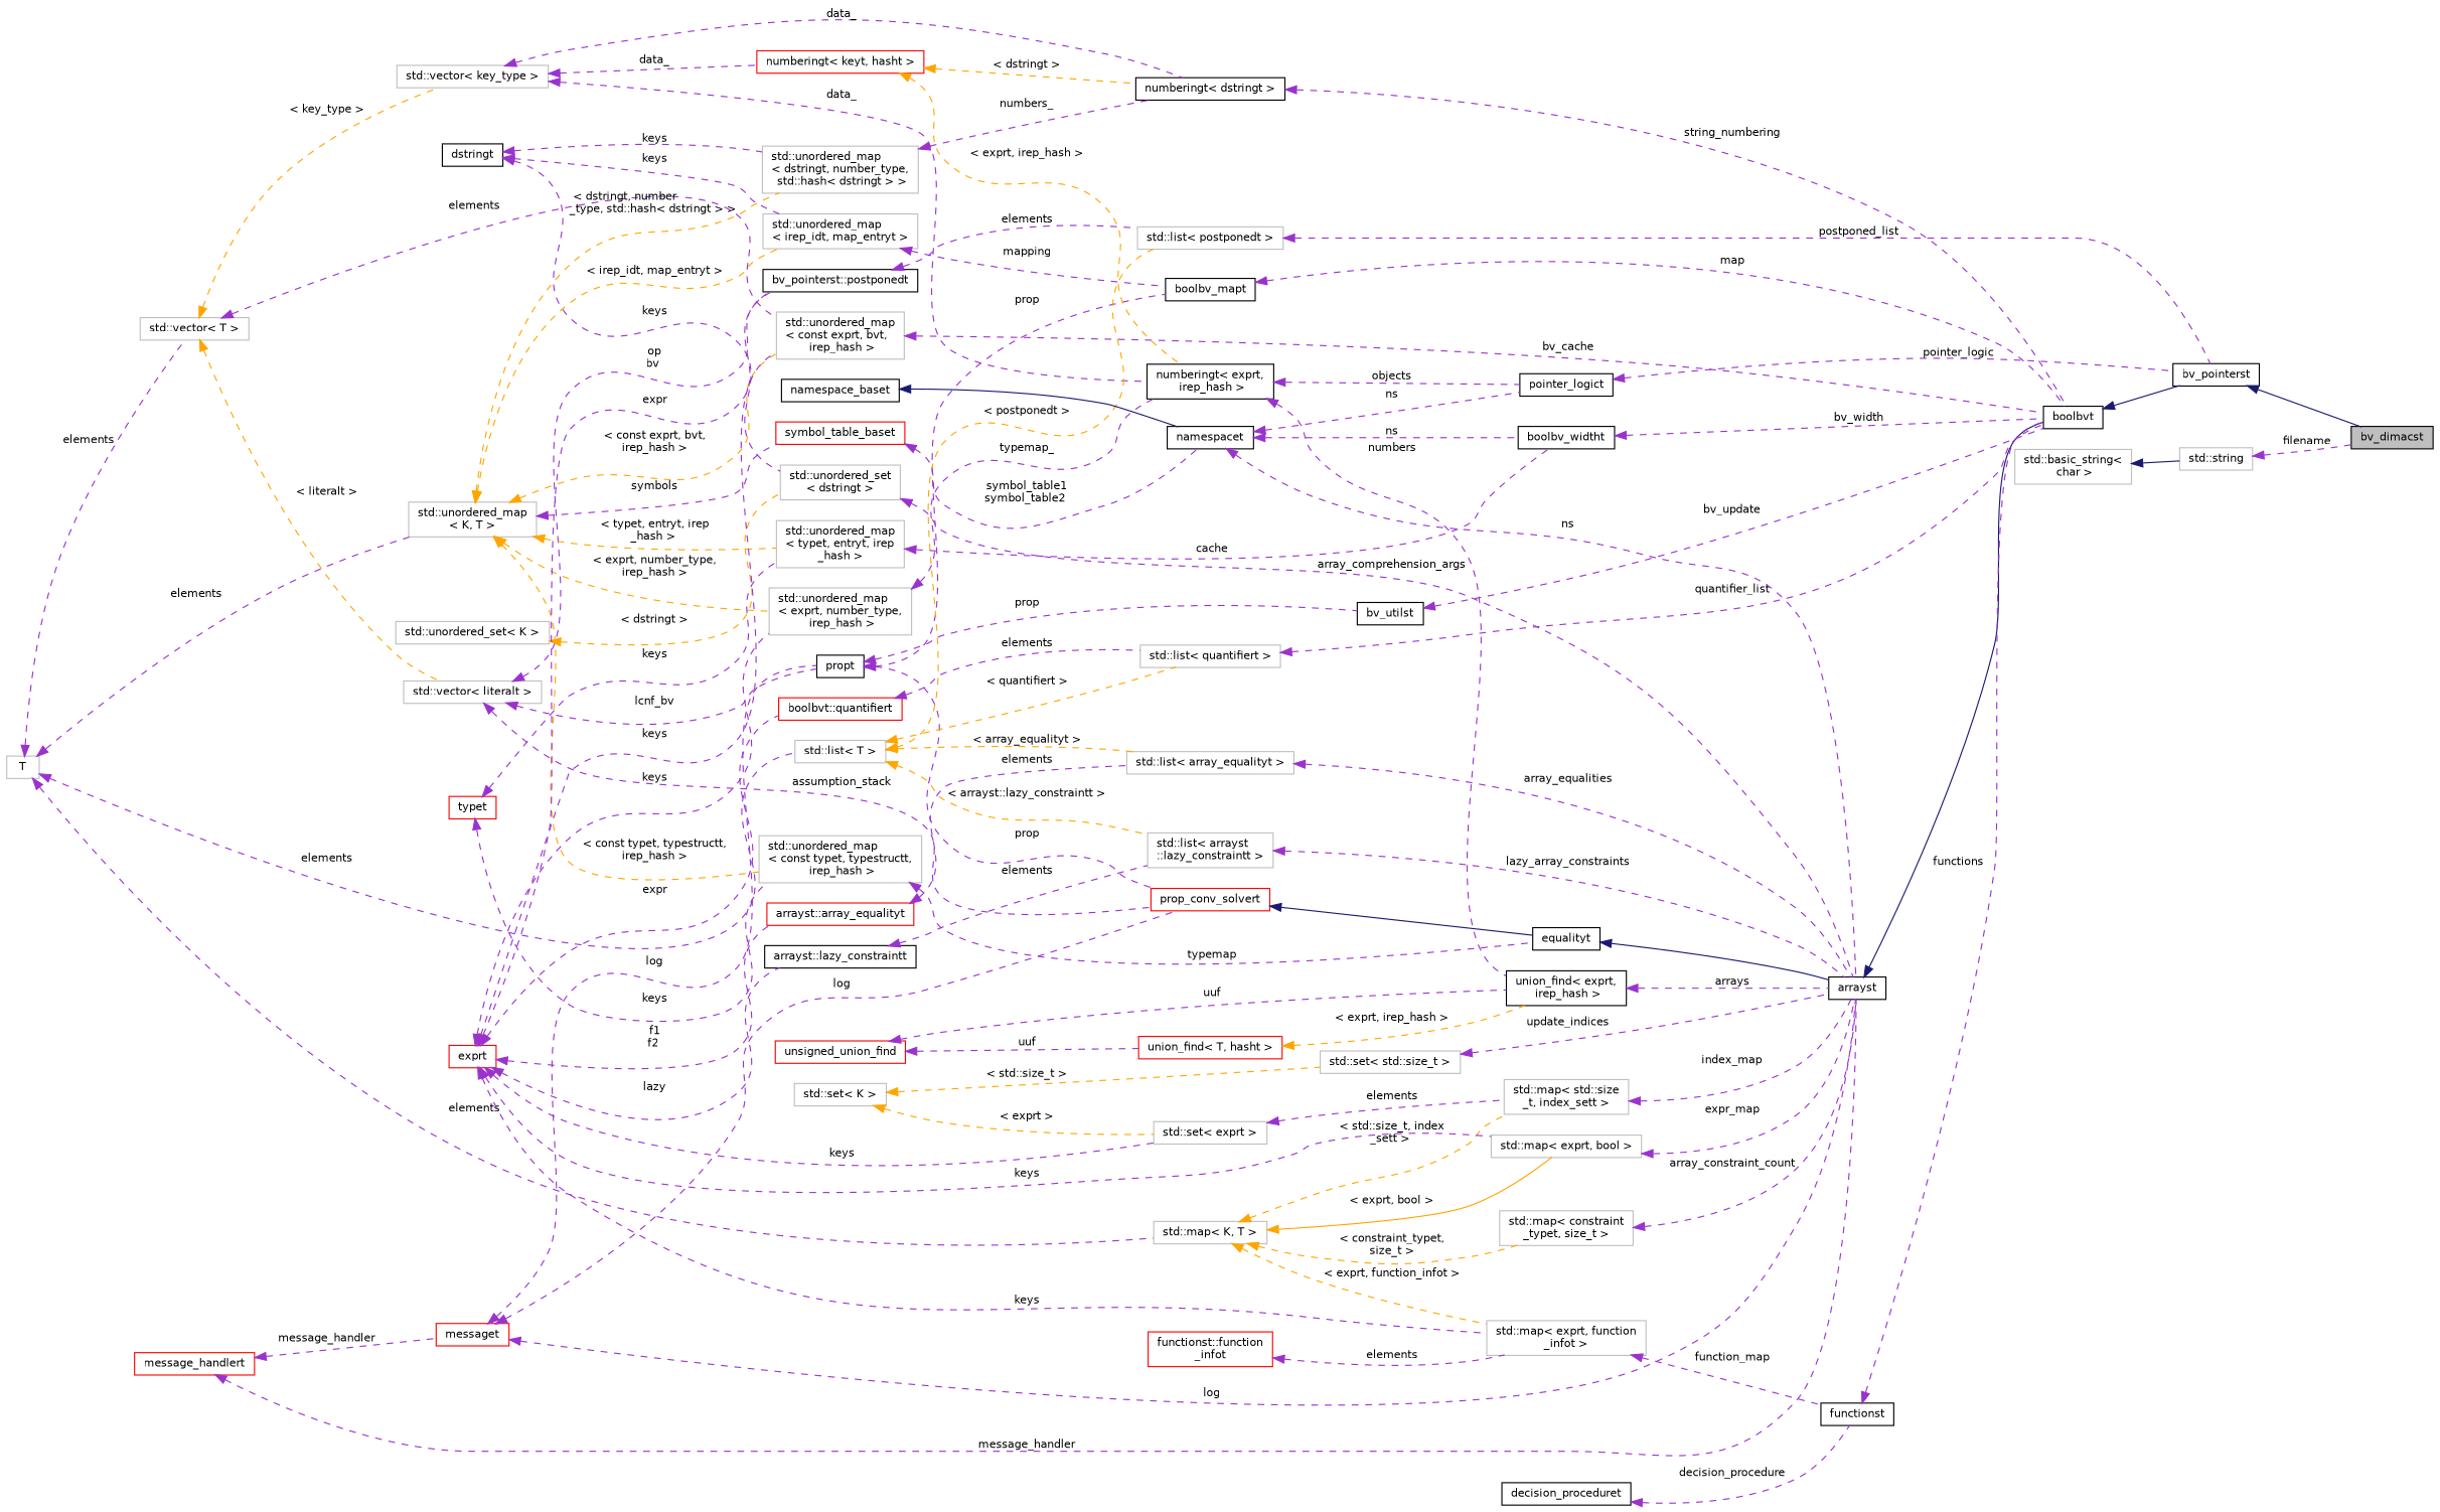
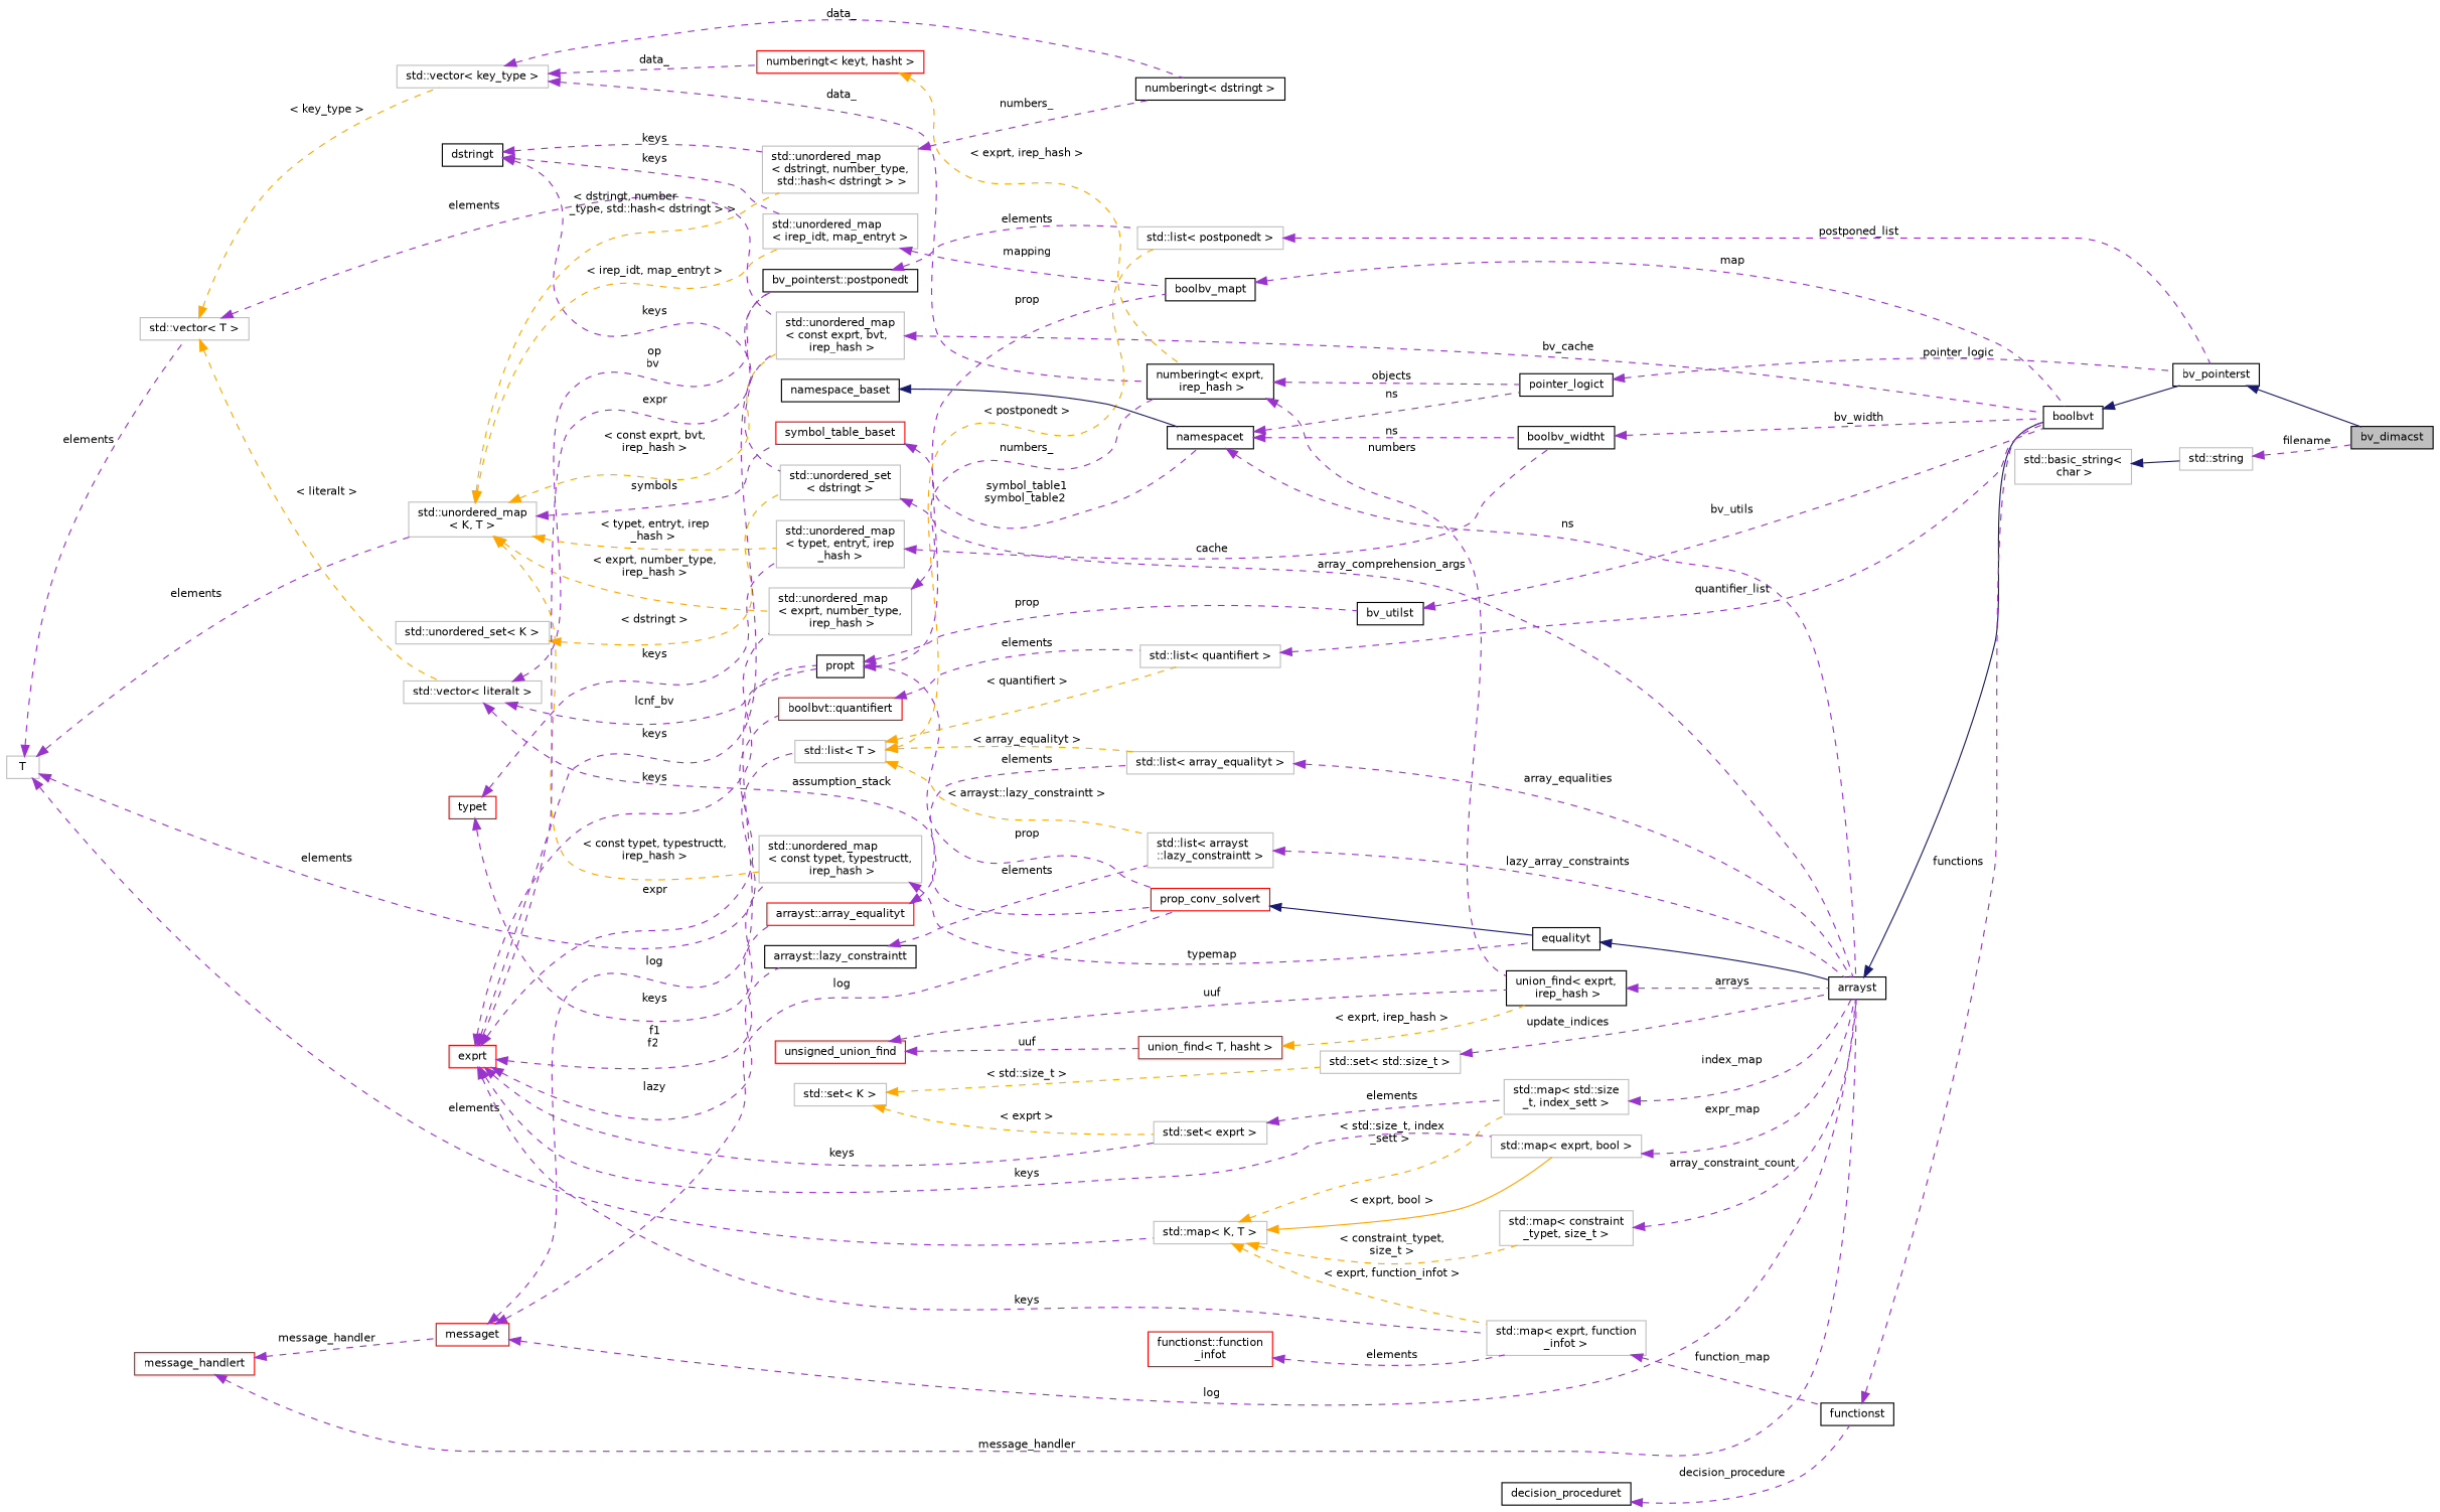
  digraph {
    fontname="DejaVu Sans"
    rankdir=LR
    node [color=grey75 fontname="DejaVu Sans" fontsize=10 shape=record]
    edge [color=darkorchid3 dir=back fontname="DejaVu Sans" fontsize=10 labelfontname=Helvetica labelfontsize=10 style=dashed]
    n1 [color=black fillcolor=grey75 fontcolor=black height=0.2 label=bv_dimacst style=filled width=0.4]
    n2 [color=black height=0.2 label=bv_pointerst width=0.4]
    n3 [color=black height=0.2 label=boolbvt width=0.4]
    n4 [color=black height=0.2 label=arrayst width=0.4]
    n5 [color=black height=0.2 label=equalityt width=0.4]
    n6 [color=red height=0.2 label=prop_conv_solvert width=0.4]
    n7 [color=red height=0.2 label=messaget width=0.4]
    n8 [color=black height=0.2 label=propt width=0.4]
    n9 [color=black height=0.2 label=bv_utilst width=0.4]
    n10 [color=black height=0.2 label=boolbv_mapt width=0.4]
    n11 [color=red height=0.2 label=message_handlert width=0.4]
    n12 [height=0.2 label="std::vector\< literalt \>" width=0.4]
    n13 [color=black height=0.2 label="bv_pointerst::postponedt" width=0.4]
    n14 [height=0.2 label="std::list\< postponedt \>" width=0.4]
    n15 [height=0.2 label="std::vector\< T \>" width=0.4]
    n16 [height=0.2 label="std::vector\< key_type \>" width=0.4]
    n17 [height=0.2 label="std::unordered_map\l\< const exprt, bvt,\l irep_hash \>" width=0.4]
    n18 [color=black height=0.2 label="numberingt\< exprt,\l irep_hash \>" width=0.4]
    n19 [color=red height=0.2 label="numberingt\< keyt, hasht \>" width=0.4]
    n20 [color=black height=0.2 label="numberingt\< dstringt \>" width=0.4]
    n21 [height=0.2 label=T width=0.4]
    n22 [height=0.2 label="std::unordered_map\l\< K, T \>" width=0.4]
    n23 [height=0.2 label="std::map\< K, T \>" width=0.4]
    n24 [height=0.2 label="std::list\< T \>" width=0.4]
    n25 [height=0.2 label="std::unordered_map\l\< const typet, typestructt,\l irep_hash \>" width=0.4]
    n26 [height=0.2 label="std::unordered_map\l\< typet, entryt, irep\l_hash \>" width=0.4]
    n27 [height=0.2 label="std::unordered_map\l\< exprt, number_type,\l irep_hash \>" width=0.4]
    n28 [color=red height=0.2 label=symbol_table_baset width=0.4]
    n29 [height=0.2 label="std::unordered_map\l\< dstringt, number_type,\l std::hash\< dstringt \> \>" width=0.4]
    n30 [height=0.2 label="std::unordered_map\l\< irep_idt, map_entryt \>" width=0.4]
    n31 [height=0.2 label="std::map\< constraint\l_typet, size_t \>" width=0.4]
    n32 [height=0.2 label="std::map\< std::size\l_t, index_sett \>" width=0.4]
    n33 [height=0.2 label="std::map\< exprt, bool \>" width=0.4]
    n34 [height=0.2 label="std::map\< exprt, function\l_infot \>" width=0.4]
    n35 [height=0.2 label="std::list\< arrayst\l::lazy_constraintt \>" width=0.4]
    n36 [height=0.2 label="std::list\< array_equalityt \>" width=0.4]
    n37 [height=0.2 label="std::list\< quantifiert \>" width=0.4]
    n38 [color=red height=0.2 label=typet width=0.4]
    n39 [color=black height=0.2 label=boolbv_widtht width=0.4]
    n40 [color=black height=0.2 label=namespacet width=0.4]
    n41 [height=0.2 label="std::unordered_set\l\< dstringt \>" width=0.4]
    n42 [color=black height=0.2 label=dstringt width=0.4]
    n43 [height=0.2 label="std::unordered_set\< K \>" width=0.4]
    n44 [color=black height=0.2 label=functionst width=0.4]
    n45 [color=black height=0.2 label="union_find\< exprt,\l irep_hash \>" width=0.4]
    n46 [color=red height=0.2 label=unsigned_union_find width=0.4]
    n47 [color=red height=0.2 label="union_find\< T, hasht \>" width=0.4]
    n48 [color=black height=0.2 label=pointer_logict width=0.4]
    n49 [color=red height=0.2 label=exprt width=0.4]
    n50 [height=0.2 label="std::set\< exprt \>" width=0.4]
    n51 [color=black height=0.2 label="arrayst::lazy_constraintt" width=0.4]
    n52 [color=red height=0.2 label="arrayst::array_equalityt" width=0.4]
    n53 [color=red height=0.2 label="boolbvt::quantifiert" width=0.4]
    n54 [color=black height=0.2 label=namespace_baset width=0.4]
    n55 [height=0.2 label="std::set\< K \>" width=0.4]
    n56 [height=0.2 label="std::set\< std::size_t \>" width=0.4]
    n57 [color=red height=0.2 label="functionst::function\l_infot" width=0.4]
    n58 [color=black height=0.2 label=decision_proceduret width=0.4]
    n59 [height=0.2 label="std::string" width=0.4]
    n60 [height=0.2 label="std::basic_string\<\l char \>" width=0.4]
    n2 -> n1 [color=midnightblue style=solid]
    n3 -> n2 [color=midnightblue style=solid]
    n4 -> n3 [color=midnightblue style=solid]
    n5 -> n4 [color=midnightblue style=solid]
    n6 -> n5 [color=midnightblue style=solid]
    n7 -> n4 [label=" log"]
    n7 -> n6 [label=" log"]
    n7 -> n8 [label=" log"]
    n8 -> n6 [label=" prop"]
    n8 -> n9 [label=" prop"]
    n8 -> n10 [label=" prop"]
-   n9 -> n3 [label=" bv_update"]
+   n9 -> n3 [label=" bv_utils"]
    n10 -> n3 [label=" map"]
    n11 -> n4 [label=" message_handler"]
    n11 -> n7 [label=" message_handler"]
    n12 -> n6 [label=" assumption_stack"]
    n12 -> n8 [label=" lcnf_bv"]
    n12 -> n13 [label=" op\nbv"]
    n13 -> n14 [label=" elements"]
    n14 -> n2 [label=" postponed_list"]
    n15 -> n12 [color=orange label=" \< literalt \>"]
    n15 -> n16 [color=orange label=" \< key_type \>"]
    n15 -> n17 [label=" elements"]
    n16 -> n18 [label=" data_"]
    n16 -> n19 [label=" data_"]
    n16 -> n20 [label=" data_"]
    n17 -> n3 [label=" bv_cache"]
    n18 -> n45 [label=" numbers"]
    n18 -> n48 [label=" objects"]
    n19 -> n18 [color=orange label=" \< exprt, irep_hash \>"]
-   n19 -> n20 [color=orange label=" \< dstringt \>"]
-   n20 -> n3 [label=" string_numbering"]
    n21 -> n15 [label=" elements"]
    n21 -> n22 [label=" elements"]
    n21 -> n23 [label=" elements"]
    n21 -> n24 [label=" elements"]
    n22 -> n17 [color=orange label=" \< const exprt, bvt,\l irep_hash \>"]
    n22 -> n25 [color=orange label=" \< const typet, typestructt,\l irep_hash \>"]
    n22 -> n26 [color=orange label=" \< typet, entryt, irep\l_hash \>"]
    n22 -> n27 [color=orange label=" \< exprt, number_type,\l irep_hash \>"]
    n22 -> n28 [label=" symbols"]
    n22 -> n29 [color=orange label=" \< dstringt, number\l_type, std::hash\< dstringt \> \>"]
    n22 -> n30 [color=orange label=" \< irep_idt, map_entryt \>"]
    n23 -> n31 [color=orange label=" \< constraint_typet,\l size_t \>"]
    n23 -> n32 [color=orange label=" \< std::size_t, index\l_sett \>"]
    n23 -> n33 [color=orange label=" \< exprt, bool \>" style=solid]
    n23 -> n34 [color=orange label=" \< exprt, function_infot \>"]
    n24 -> n14 [color=orange label=" \< postponedt \>"]
    n24 -> n35 [color=orange label=" \< arrayst::lazy_constraintt \>"]
    n24 -> n36 [color=orange label=" \< array_equalityt \>"]
    n24 -> n37 [color=orange label=" \< quantifiert \>"]
    n25 -> n5 [label=" typemap"]
    n26 -> n39 [label=" cache"]
-   n27 -> n18 [label=" typemap_"]
+   n27 -> n18 [label=" numbers_"]
    n28 -> n40 [label=" symbol_table1\nsymbol_table2"]
    n29 -> n20 [label=" numbers_"]
    n30 -> n10 [label=" mapping"]
    n31 -> n4 [label=" array_constraint_count"]
    n32 -> n4 [label=" index_map"]
    n33 -> n4 [label=" expr_map"]
    n34 -> n44 [label=" function_map"]
    n35 -> n4 [label=" lazy_array_constraints"]
    n36 -> n4 [label=" array_equalities"]
    n37 -> n3 [label=" quantifier_list"]
    n38 -> n25 [label=" keys"]
    n38 -> n26 [label=" keys"]
    n39 -> n3 [label=" bv_width"]
    n40 -> n4 [label=" ns"]
    n40 -> n39 [label=" ns"]
    n40 -> n48 [label=" ns"]
    n41 -> n4 [label=" array_comprehension_args"]
    n42 -> n29 [label=" keys"]
    n42 -> n30 [label=" keys"]
    n42 -> n41 [label=" keys"]
    n43 -> n41 [color=orange label=" \< dstringt \>"]
    n44 -> n3 [label=" functions"]
    n45 -> n4 [label=" arrays"]
    n46 -> n45 [label=" uuf"]
    n46 -> n47 [label=" uuf"]
    n47 -> n45 [color=orange label=" \< exprt, irep_hash \>"]
    n48 -> n2 [label=" pointer_logic"]
    n49 -> n13 [label=" expr"]
    n49 -> n17 [label=" keys"]
    n49 -> n27 [label=" keys"]
    n49 -> n33 [label=" keys"]
    n49 -> n34 [label=" keys"]
    n49 -> n50 [label=" keys"]
    n49 -> n51 [label=" lazy"]
    n49 -> n52 [label=" f1\nf2"]
    n49 -> n53 [label=" expr"]
    n50 -> n32 [label=" elements"]
    n51 -> n35 [label=" elements"]
    n52 -> n36 [label=" elements"]
    n53 -> n37 [label=" elements"]
    n54 -> n40 [color=midnightblue style=solid]
    n55 -> n50 [color=orange label=" \< exprt \>"]
    n55 -> n56 [color=orange label=" \< std::size_t \>"]
    n56 -> n4 [label=" update_indices"]
    n57 -> n34 [label=" elements"]
    n58 -> n44 [label=" decision_procedure"]
    n59 -> n1 [label=" filename"]
    n60 -> n59 [color=midnightblue style=solid]
  }
